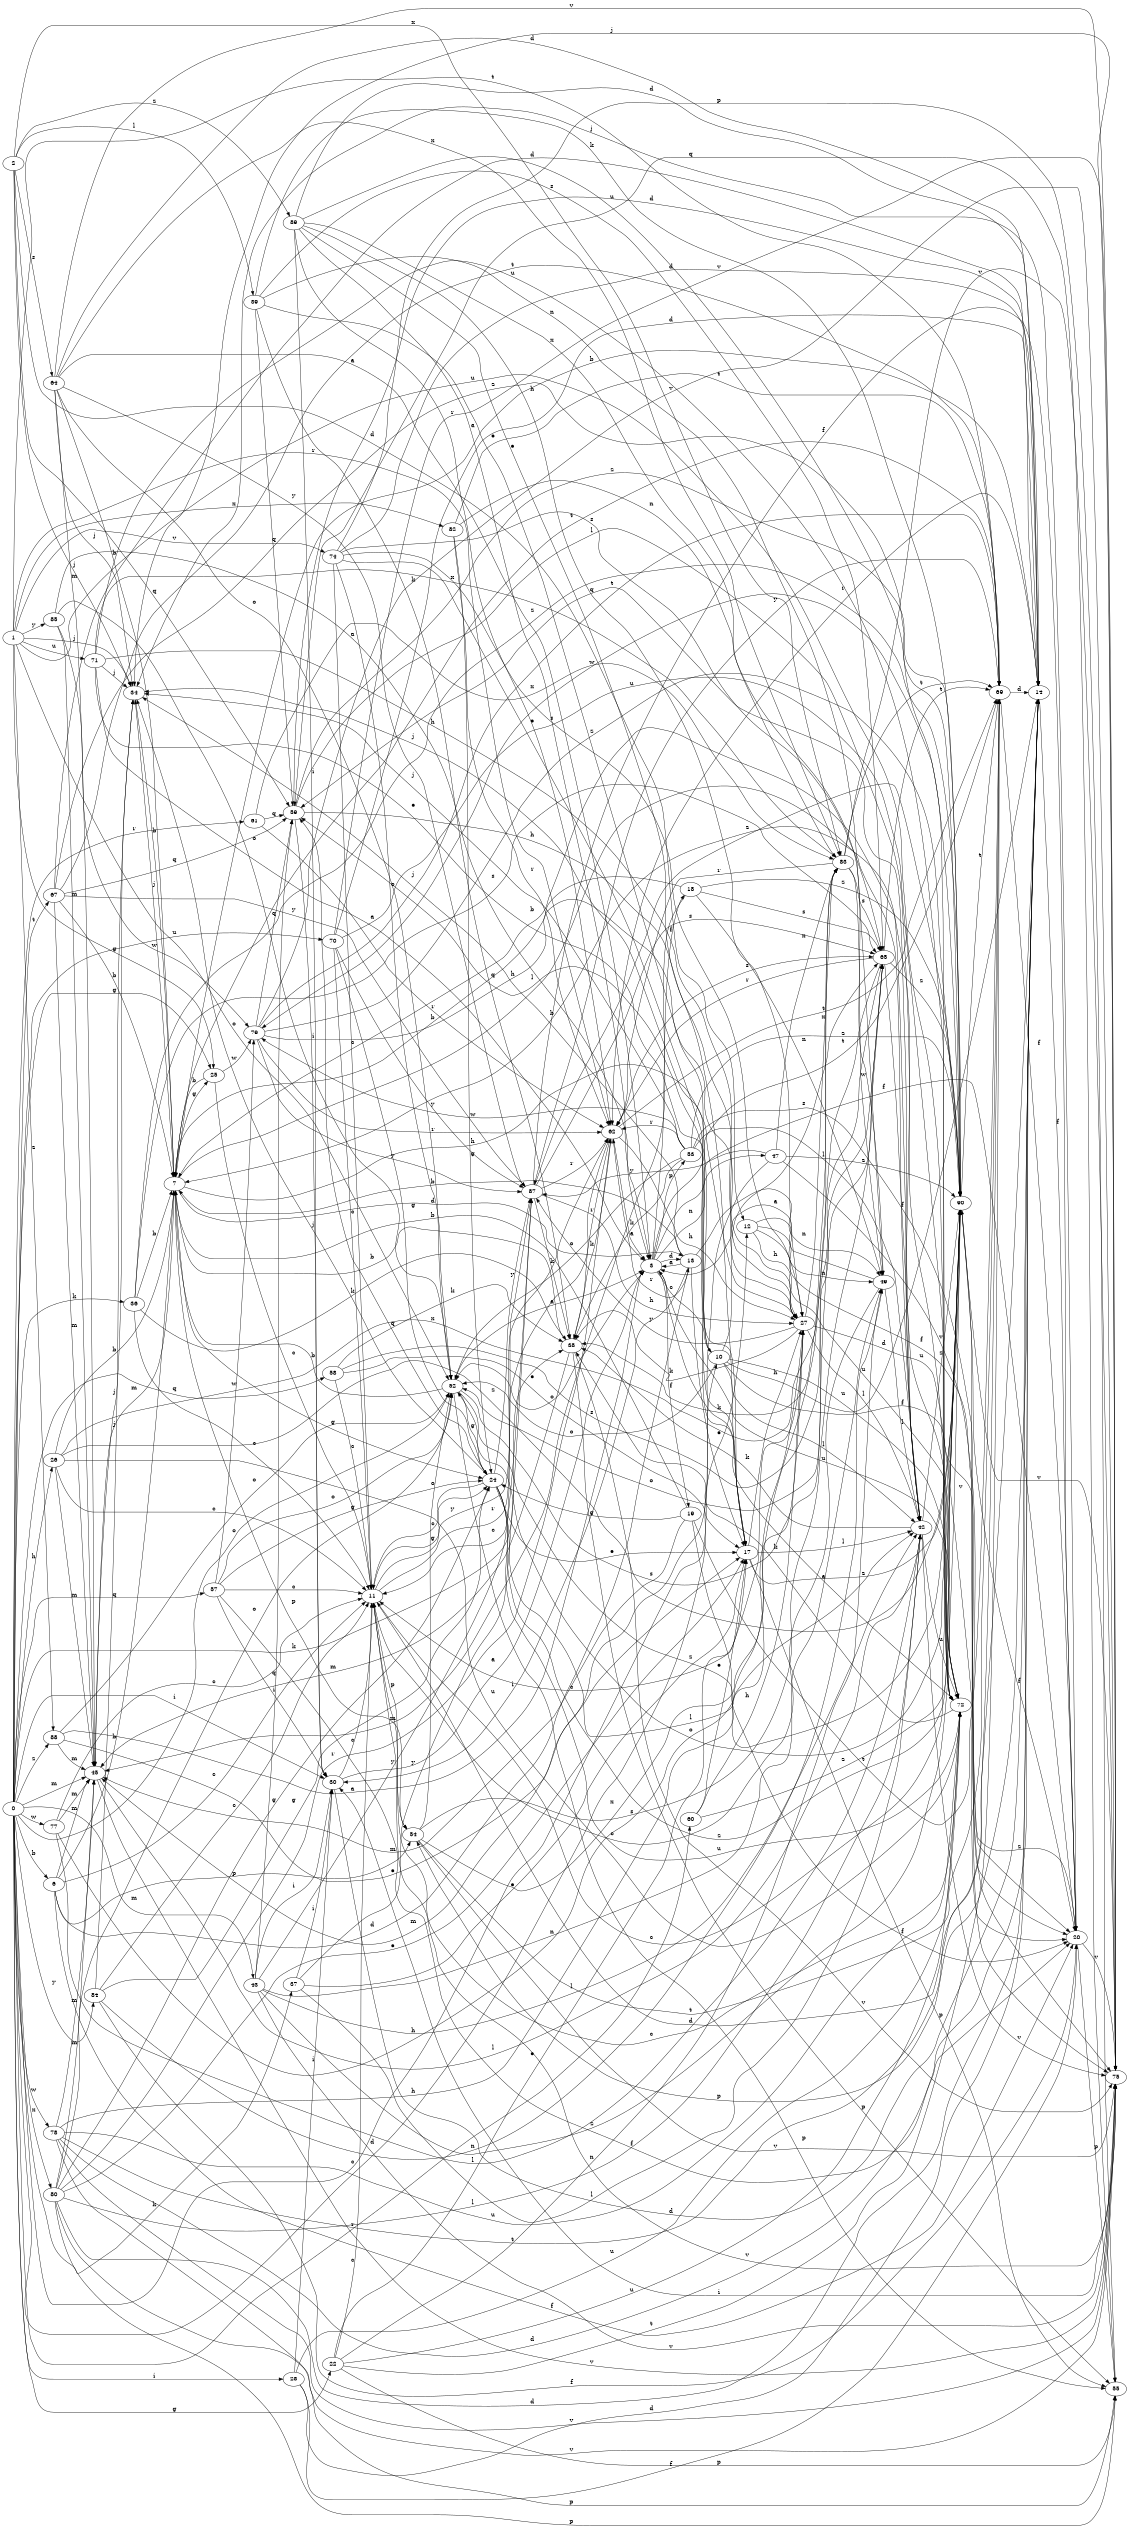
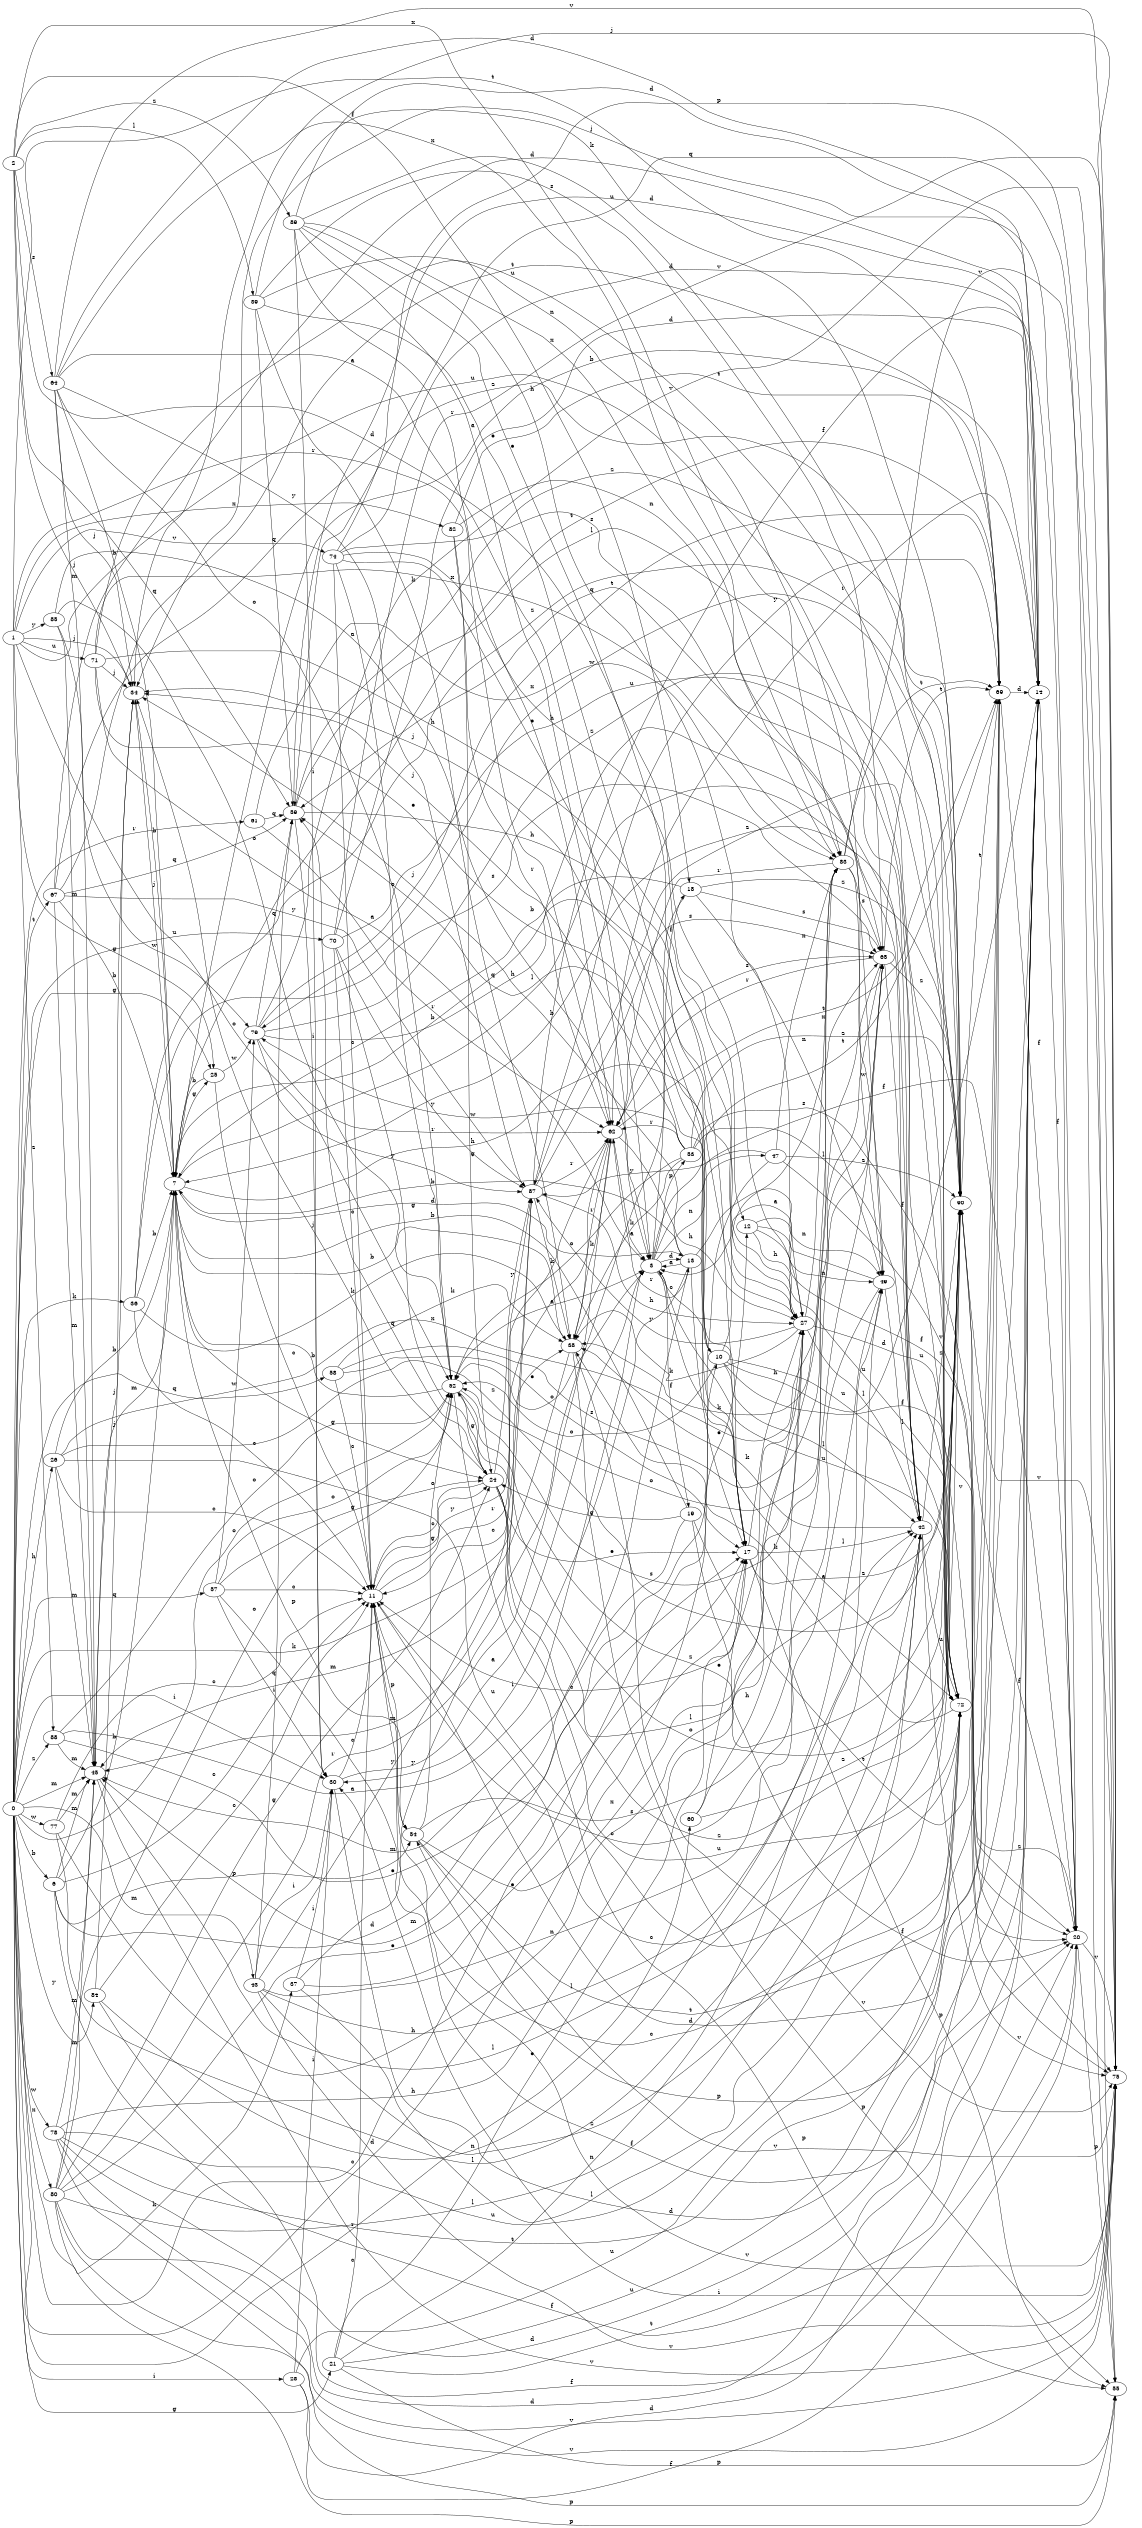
  strict digraph {
    rankdir=LR
    0
    6
    10
    12
-   21 [label=22]
+   21
    n6 [label=25]
    26
    28
    30
    36
    37
    38
    43
    45
    52
    57
    58
    60
    61
    67
    70
    77
    78
    80
    84
    88
    13
    20
    7
    11
    54
    34
    72
    59
    42
    14
    65
    27
    49
    69
    17
    55
    79
    83
    90
    3
    87
    62
    75
    24
    1
    71
    74
    82
    85
    2
    18
    39
    64
    89
    19
    47
    53
    0 -> 6 [label=b]
    0 -> 10 [label=c]
    0 -> 12 [label=d]
    0 -> 21 [label=g]
    0 -> n6 [label=g]
    0 -> 26 [label=h]
    0 -> 28 [label=i]
    0 -> 30 [label=i]
    0 -> 36 [label=k]
    0 -> 37 [label=k]
    0 -> 38 [label=k]
    0 -> 43 [label=m]
    0 -> 45 [label=m]
    0 -> 52 [label=o]
    0 -> 57 [label=q]
    0 -> 58 [label=q]
    0 -> 60 [label=r]
    0 -> 61 [label=r]
    0 -> 67 [label=t]
    0 -> 70 [label=u]
    0 -> 77 [label=w]
    0 -> 78 [label=w]
    0 -> 80 [label=x]
    0 -> 84 [label=y]
    0 -> 88 [label=z]
    6 -> 45 [label=m]
    6 -> 13 [label=d]
    6 -> 20 [label=f]
    6 -> 7 [label=b]
    6 -> 11 [label=c]
    6 -> 54 [label=p]
    10 -> 52 [label=o]
    10 -> 20 [label=f]
    10 -> 34 [label=j]
    10 -> 72 [label=u]
    10 -> 59 [label=q]
    10 -> 42 [label=l]
    10 -> 14 [label=d]
    10 -> 65 [label=s]
    12 -> 20 [label=f]
    12 -> 72 [label=u]
    12 -> 27 [label=h]
    12 -> 49 [label=n]
    21 -> 11 [label=c]
    21 -> 72 [label=u]
    21 -> 49 [label=n]
    21 -> 69 [label=t]
    21 -> 17 [label=e]
    21 -> 55 [label=p]
    n6 -> 7 [label=b]
    n6 -> 11 [label=c]
    n6 -> 79 [label=w]
    26 -> 45 [label=m]
    26 -> 7 [label=b]
    26 -> 11 [label=c]
    26 -> 72 [label=u]
    26 -> 83 [label=x]
    26 -> 90 [label=z]
    28 -> 30 [label=i]
    28 -> 20 [label=f]
    28 -> 72 [label=u]
    28 -> 14 [label=d]
    30 -> 11 [label=c]
    30 -> 14 [label=d]
    30 -> 3 [label=a]
    36 -> 38 [label=k]
    36 -> 7 [label=b]
    36 -> 11 [label=c]
    36 -> 65 [label=s]
    36 -> 90 [label=z]
    37 -> 30 [label=i]
    37 -> 42 [label=l]
    37 -> 17 [label=e]
    37 -> 87 [label=y]
    38 -> 45 [label=m]
    38 -> 7 [label=b]
    38 -> 55 [label=p]
    38 -> 62 [label=r]
    38 -> 75 [label=v]
    43 -> 30 [label=i]
    43 -> 59 [label=q]
    43 -> 42 [label=l]
    43 -> 49 [label=n]
    43 -> 90 [label=z]
    43 -> 87 [label=y]
    43 -> 75 [label=v]
    45 -> 34 [label=j]
    45 -> 42 [label=l]
    45 -> 75 [label=v]
    52 -> 7 [label=b]
    52 -> 65 [label=s]
    52 -> 55 [label=p]
    52 -> 90 [label=z]
    52 -> 3 [label=a]
    52 -> 24 [label=g]
    57 -> 30 [label=i]
    57 -> 52 [label=o]
    57 -> 20 [label=f]
    57 -> 11 [label=c]
    57 -> 79 [label=w]
    57 -> 24 [label=g]
    58 -> 38 [label=k]
    58 -> 11 [label=c]
    58 -> 65 [label=s]
    58 -> 17 [label=e]
    60 -> 27 [label=h]
    60 -> 17 [label=e]
    60 -> 90 [label=z]
    61 -> 59 [label=q]
    61 -> 83 [label=x]
    61 -> 62 [label=r]
    67 -> 45 [label=m]
    67 -> 7 [label=b]
    67 -> 59 [label=q]
    67 -> 14 [label=d]
    67 -> 69 [label=t]
    67 -> 90 [label=z]
    67 -> 87 [label=y]
    70 -> 11 [label=c]
    70 -> 72 [label=u]
    70 -> 14 [label=d]
    70 -> 87 [label=y]
    70 -> 75 [label=v]
    70 -> 24 [label=g]
    77 -> 45 [label=m]
    77 -> 11 [label=c]
    77 -> 42 [label=l]
    77 -> 27 [label=h]
    78 -> 45 [label=m]
    78 -> 72 [label=u]
    78 -> 14 [label=d]
    78 -> 27 [label=h]
    78 -> 69 [label=t]
    78 -> 55 [label=p]
    78 -> 75 [label=v]
    80 -> 45 [label=m]
    80 -> 52 [label=o]
    80 -> 42 [label=l]
    80 -> 14 [label=d]
    80 -> 17 [label=e]
    80 -> 55 [label=p]
    80 -> 62 [label=r]
    80 -> 75 [label=v]
    80 -> 24 [label=g]
    84 -> 20 [label=f]
    84 -> 11 [label=c]
    84 -> 34 [label=j]
    84 -> 49 [label=n]
-   84 -> 24 [label=g]
    88 -> 45 [label=m]
    88 -> 52 [label=o]
    88 -> 17 [label=e]
    88 -> 3 [label=a]
    13 -> 30 [label=i]
    13 -> 7 [label=b]
    13 -> 34 [label=j]
    13 -> 49 [label=n]
    13 -> 17 [label=e]
    13 -> 3 [label=a]
    13 -> 62 [label=r]
    20 -> 34 [label=j]
    20 -> 55 [label=p]
    20 -> 90 [label=z]
    20 -> 75 [label=v]
    7 -> n6 [label=g]
    7 -> 45 [label=m]
    7 -> 13 [label=d]
    7 -> 54 [label=p]
    7 -> 34 [label=j]
    7 -> 42 [label=l]
    7 -> 27 [label=h]
    7 -> 69 [label=t]
    7 -> 24 [label=g]
    11 -> 54 [label=p]
    11 -> 14 [label=d]
    11 -> 87 [label=y]
    11 -> 62 [label=r]
    11 -> 75 [label=v]
    11 -> 24 [label=g]
    54 -> 52 [label=o]
    54 -> 65 [label=s]
    54 -> 69 [label=t]
    54 -> 83 [label=x]
    54 -> 75 [label=v]
    34 -> 7 [label=b]
    72 -> 38 [label=k]
    72 -> 7 [label=b]
    72 -> 11 [label=c]
    72 -> 3 [label=a]
    59 -> 30 [label=i]
    59 -> 42 [label=l]
    59 -> 14 [label=d]
    59 -> 27 [label=h]
    59 -> 90 [label=z]
    42 -> 38 [label=k]
    42 -> 7 [label=b]
    42 -> 72 [label=u]
    42 -> 59 [label=q]
    42 -> 90 [label=z]
    42 -> 75 [label=v]
    14 -> 20 [label=f]
    14 -> 7 [label=b]
    14 -> 54 [label=p]
    14 -> 62 [label=r]
    65 -> 38 [label=k]
    65 -> 52 [label=o]
    65 -> 72 [label=u]
    65 -> 69 [label=t]
    65 -> 90 [label=z]
    65 -> 62 [label=r]
    27 -> 38 [label=k]
    27 -> 11 [label=c]
    27 -> 42 [label=l]
    27 -> 83 [label=x]
    27 -> 87 [label=y]
    27 -> 75 [label=v]
    49 -> 11 [label=c]
    49 -> 42 [label=l]
    49 -> 3 [label=a]
    69 -> 20 [label=f]
    69 -> 14 [label=d]
    69 -> 87 [label=y]
    17 -> 42 [label=l]
    17 -> 27 [label=h]
    17 -> 55 [label=p]
    17 -> 90 [label=z]
    55 -> 59 [label=q]
    79 -> 59 [label=q]
    79 -> 27 [label=h]
    79 -> 69 [label=t]
    79 -> 90 [label=z]
    79 -> 87 [label=y]
    79 -> 62 [label=r]
    79 -> 75 [label=v]
    83 -> 65 [label=s]
    83 -> 49 [label=w]
    83 -> 69 [label=t]
    83 -> 62 [label=r]
    83 -> 75 [label=v]
    90 -> 52 [label=o]
    90 -> 20 [label=f]
    90 -> 11 [label=c]
    90 -> 69 [label=t]
    90 -> 79 [label=w]
    90 -> 75 [label=v]
    3 -> 10 [label=c]
    3 -> 52 [label=o]
    3 -> 13 [label=d]
    3 -> 20 [label=f]
    3 -> 72 [label=u]
    3 -> 69 [label=t]
    3 -> 18 [label=f]
    3 -> 19 [label=f]
    3 -> 47 [label=n]
    3 -> 53 [label=p]
    87 -> 38 [label=k]
    87 -> 20 [label=f]
    87 -> 65 [label=s]
    87 -> 27 [label=h]
    87 -> 90 [label=z]
    87 -> 62 [label=r]
    62 -> 38 [label=k]
    62 -> 11 [label=c]
    62 -> 65 [label=s]
    62 -> 27 [label=h]
    62 -> 69 [label=t]
    62 -> 3 [label=a]
    75 -> 30 [label=i]
    75 -> 34 [label=j]
    24 -> 11 [label=c]
    24 -> 34 [label=j]
    24 -> 72 [label=u]
    24 -> 59 [label=q]
    24 -> 42 [label=l]
    24 -> 17 [label=e]
    24 -> 90 [label=z]
    24 -> 87 [label=y]
    1 -> n6 [label=g]
    1 -> 52 [label=o]
    1 -> 88 [label=z]
    1 -> 34 [label=j]
    1 -> 72 [label=u]
    1 -> 69 [label=t]
    1 -> 62 [label=r]
    1 -> 71 [label=u]
    1 -> 74 [label=v]
    1 -> 82 [label=x]
    1 -> 85 [label=y]
    71 -> 34 [label=j]
    71 -> 72 [label=u]
    71 -> 27 [label=h]
    71 -> 17 [label=e]
    71 -> 83 [label=x]
    71 -> 3 [label=a]
    74 -> 52 [label=o]
    74 -> 11 [label=c]
    74 -> 14 [label=d]
    74 -> 65 [label=s]
-   74 -> 27 [label=s]
+   74 -> 27 [label=h]
    74 -> 17 [label=e]
    74 -> 55 [label=p]
    82 -> 49 [label=n]
    82 -> 69 [label=t]
    82 -> 62 [label=r]
    82 -> 24 [label=g]
    85 -> 45 [label=m]
    85 -> 52 [label=o]
    85 -> 79 [label=w]
    85 -> 3 [label=a]
    2 -> 12 [label=d]
    2 -> 34 [label=j]
    2 -> 59 [label=q]
    2 -> 83 [label=x]
+   2 -> 18 [label=f]
    2 -> 39 [label=l]
    2 -> 64 [label=s]
    2 -> 89 [label=z]
    18 -> 45 [label=m]
    18 -> 7 [label=b]
    18 -> 65 [label=s]
    18 -> 49 [label=n]
    18 -> 90 [label=z]
    39 -> 38 [label=k]
    39 -> 59 [label=q]
    39 -> 65 [label=s]
    39 -> 49 [label=n]
    39 -> 17 [label=e]
    39 -> 90 [label=k]
    64 -> 45 [label=m]
    64 -> 52 [label=o]
    64 -> 7 [label=b]
    64 -> 34 [label=j]
    64 -> 14 [label=d]
    64 -> 83 [label=x]
    64 -> 3 [label=a]
    64 -> 87 [label=y]
    64 -> 75 [label=v]
    89 -> 30 [label=i]
    89 -> 72 [label=u]
    89 -> 14 [label=d]
    89 -> 27 [label=h]
    89 -> 17 [label=e]
    89 -> 83 [label=x]
    89 -> 3 [label=a]
    89 -> 62 [label=r]
    19 -> 45 [label=m]
    19 -> 20 [label=f]
    19 -> 7 [label=b]
    19 -> 69 [label=t]
    19 -> 24 [label=g]
    47 -> 45 [label=m]
    47 -> 83 [label=x]
    47 -> 90 [label=z]
    47 -> 87 [label=y]
    47 -> 75 [label=v]
    53 -> 38 [label=k]
    53 -> 52 [label=o]
    53 -> 20 [label=f]
    53 -> 34 [label=j]
    53 -> 42 [label=l]
    53 -> 79 [label=w]
    53 -> 90 [label=z]
    53 -> 62 [label=r]
  }
